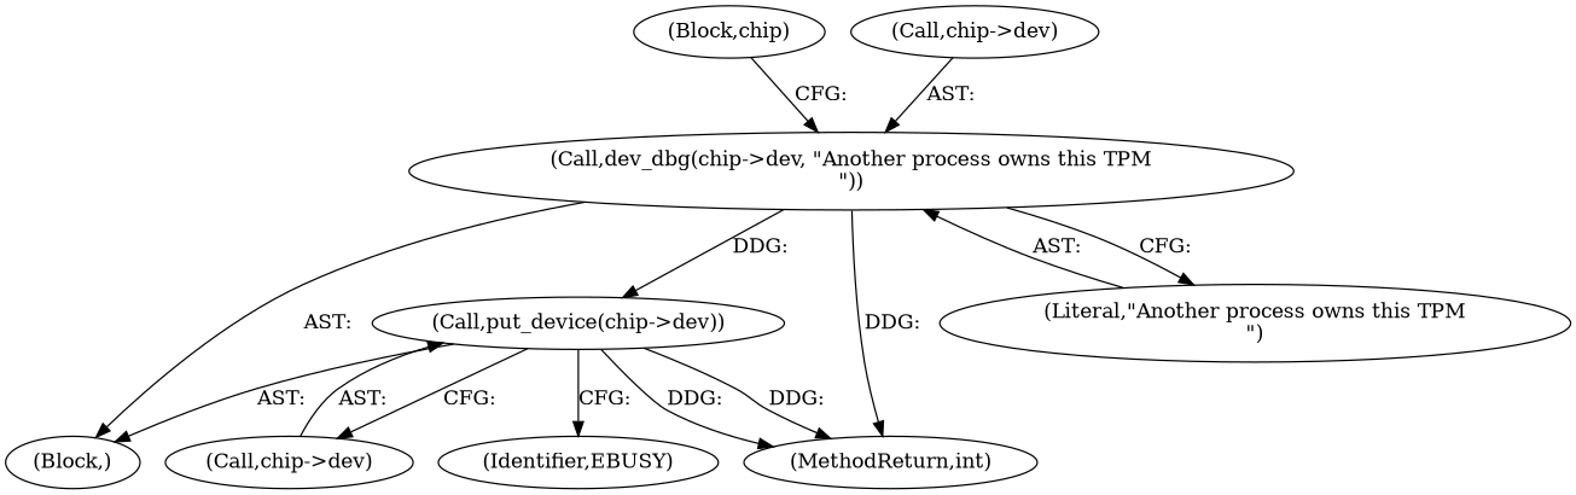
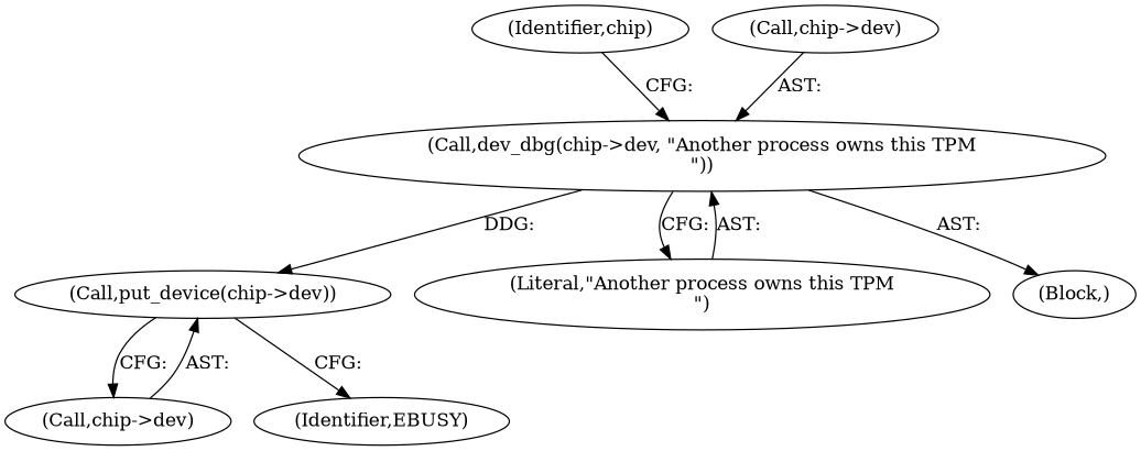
  digraph {
    n1 [label="(Call,dev_dbg(chip->dev, \"Another process owns this TPM\n\"))"]
    n2 [label="(Call,put_device(chip->dev))"]
-   n3 [label="(MethodReturn,int)"]
    n4 [label="(Literal,\"Another process owns this TPM\n\")"]
    n5 [label="(Block,)"]
    n6 [label="(Call,chip->dev)"]
    n7 [label="(Identifier,EBUSY)"]
-   n8 [label="(Block,chip)"]
+   n8 [label="(Identifier,chip)"]
    n9 [label="(Call,chip->dev)"]
    n1 -> n2 [label="DDG: "]
-   n1 -> n3 [label="DDG: "]
    n1 -> n4 [label="CFG: "]
    n1 -> n5 [label="AST: "]
-   n2 -> n3 [label="DDG: "]
-   n2 -> n3 [label="DDG: "]
-   n2 -> n5 [label="AST: "]
    n2 -> n6 [label="CFG: "]
    n2 -> n7 [label="CFG: "]
    n4 -> n1 [label="AST: "]
    n6 -> n2 [label="AST: "]
    n8 -> n1 [label="CFG: "]
    n9 -> n1 [label="AST: "]
  }
